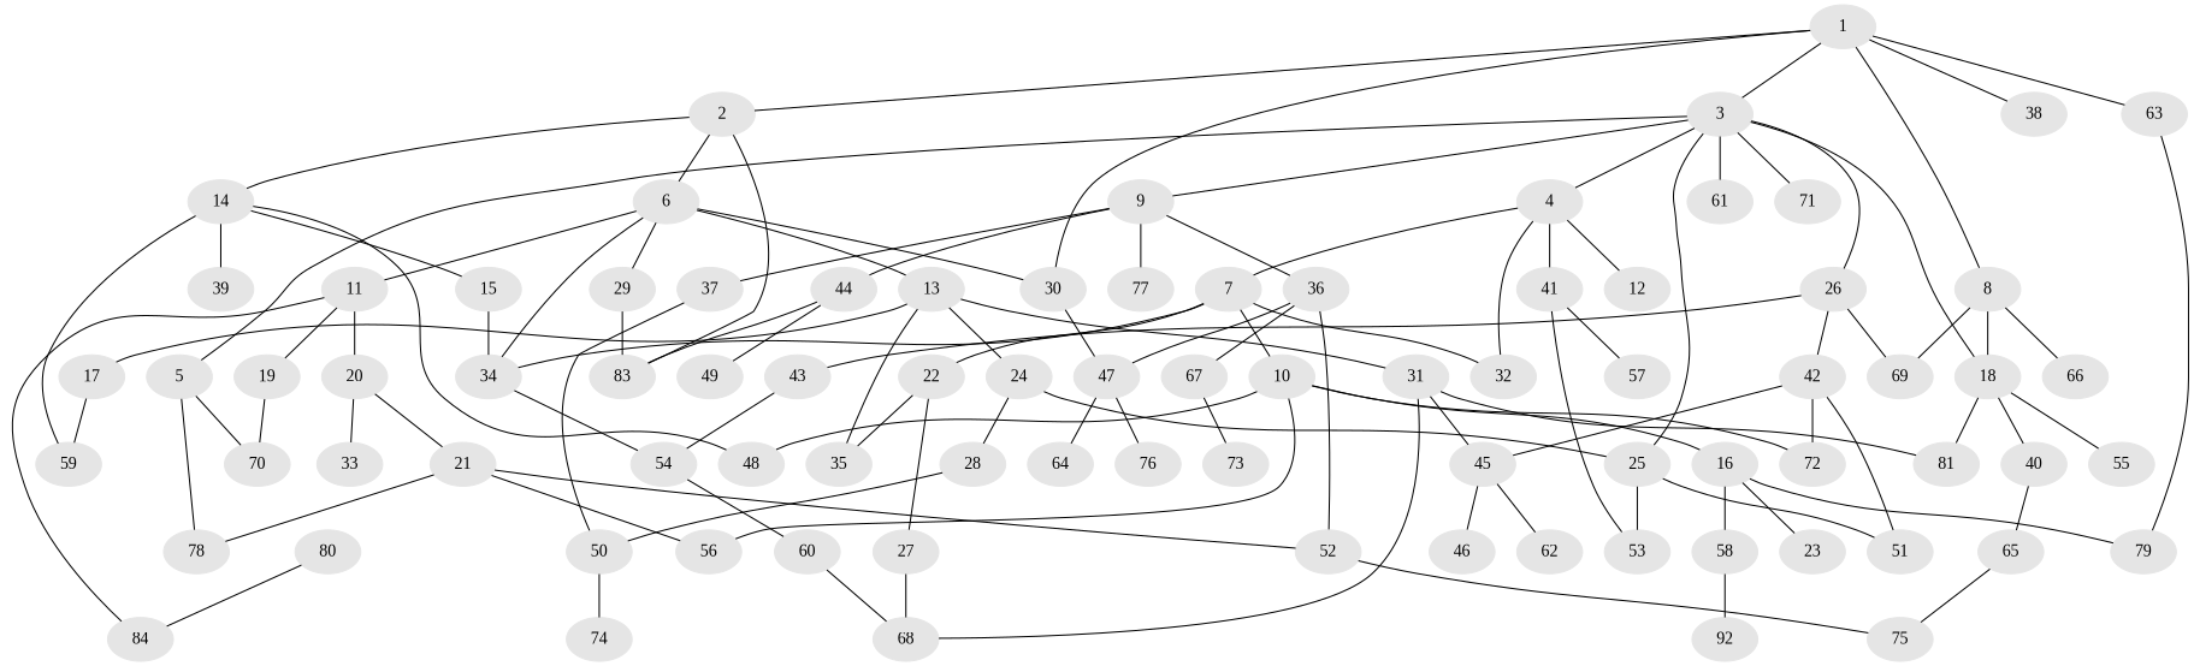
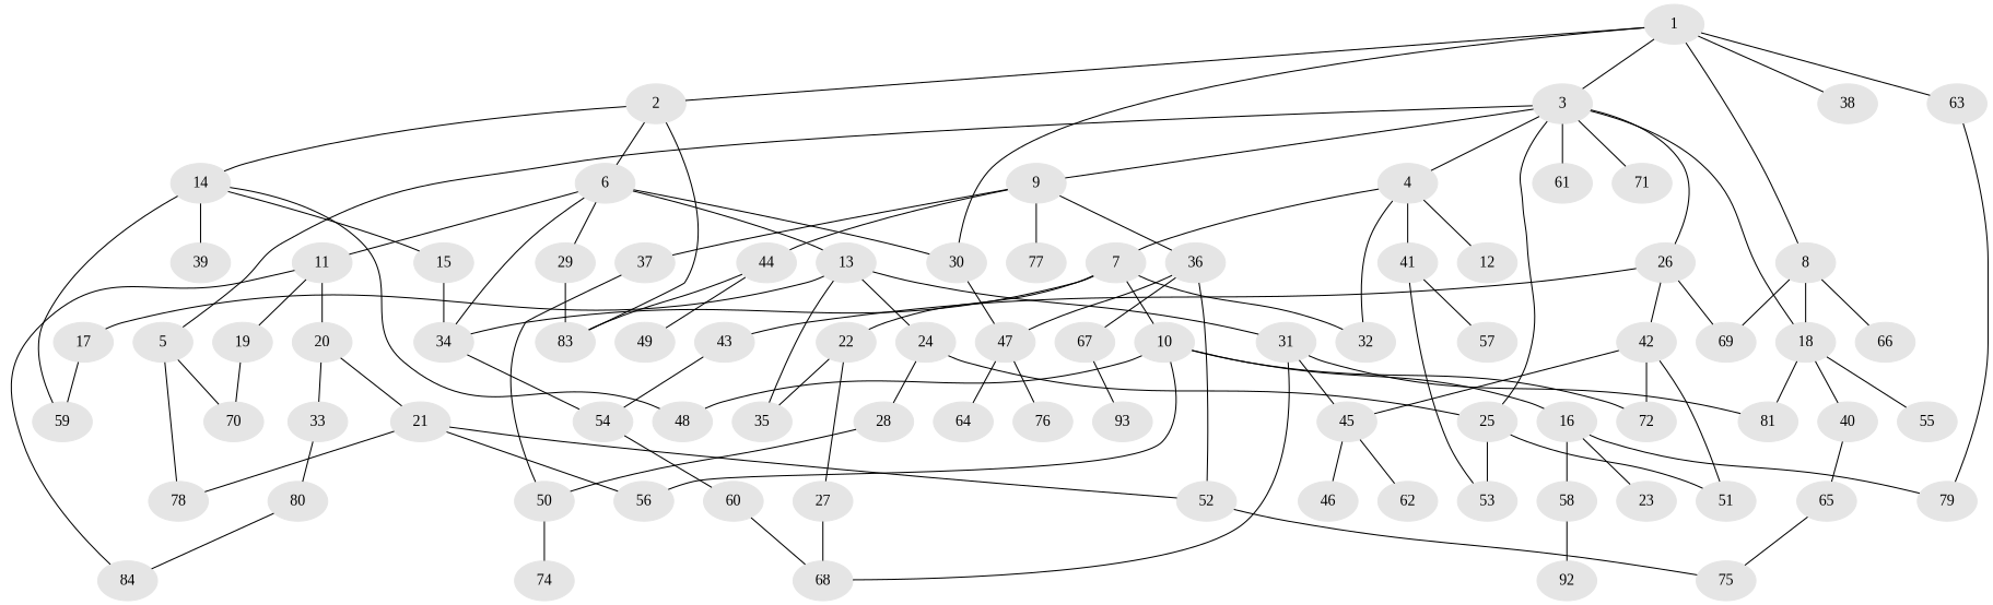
  graph {
    fontname="Liberation Serif"
    node [color=gray90 fontname="Liberation Serif" style=filled]
    edge [fontname="Liberation Serif"]
    1
    2
    3
    8
    30
    38
    63
    6
    14
    83
    4
    5
    9
    18
    25
    26
    61
    71
    66
    69
    47
    79
    11
    13
    29
    34
    48
    15
    39
    59
    7
    12
    32
    41
    70
    78
    36
    37
    44
    77
    40
    55
    81
    51
    53
    42
    43
    10
    22
    57
    19
    20
    84
    17
    24
    31
    35
    54
    16
    56
    72
    27
    52
    67
    50
    49
    23
    58
    21
    33
    28
    45
    68
    n74 [label=92]
    65
    80
    75
    74
    64
    76
    46
    62
    60
-   73
+   73 [label=93]
    1 -- 2
    1 -- 3
    1 -- 8
    1 -- 30
    1 -- 38
    1 -- 63
    2 -- 6
    2 -- 14
    2 -- 83
    3 -- 4
    3 -- 5
    3 -- 9
    3 -- 18
    3 -- 25
    3 -- 26
    3 -- 61
    3 -- 71
    8 -- 18
    8 -- 66
    8 -- 69
    30 -- 47
    63 -- 79
    6 -- 30
    6 -- 11
    6 -- 13
    6 -- 29
    6 -- 34
    14 -- 48
    14 -- 15
    14 -- 39
    14 -- 59
    4 -- 7
    4 -- 12
    4 -- 32
    4 -- 41
    5 -- 70
    5 -- 78
    9 -- 36
    9 -- 37
    9 -- 44
    9 -- 77
    18 -- 40
    18 -- 55
    18 -- 81
    25 -- 51
    25 -- 53
    26 -- 69
    26 -- 42
    26 -- 43
    47 -- 64
    47 -- 76
    11 -- 19
    11 -- 20
    11 -- 84
    13 -- 17
    13 -- 24
    13 -- 31
    13 -- 35
    29 -- 83
    34 -- 54
    15 -- 34
    7 -- 34
    7 -- 32
    7 -- 10
    7 -- 22
    41 -- 53
    41 -- 57
    36 -- 47
    36 -- 52
    36 -- 67
    37 -- 50
    44 -- 83
    44 -- 49
    40 -- 65
    42 -- 51
    42 -- 72
    42 -- 45
    43 -- 54
    10 -- 48
    10 -- 16
    10 -- 56
    10 -- 72
    22 -- 35
    22 -- 27
    19 -- 70
    20 -- 21
    20 -- 33
    17 -- 59
    24 -- 25
    24 -- 28
    31 -- 81
    31 -- 45
    31 -- 68
    54 -- 60
    16 -- 79
    16 -- 23
    16 -- 58
    27 -- 68
    52 -- 75
    67 -- 73
    50 -- 74
    58 -- n74
    21 -- 78
    21 -- 56
    21 -- 52
+   33 -- 80
    28 -- 50
    45 -- 46
    45 -- 62
    65 -- 75
    80 -- 84
    60 -- 68
  }
